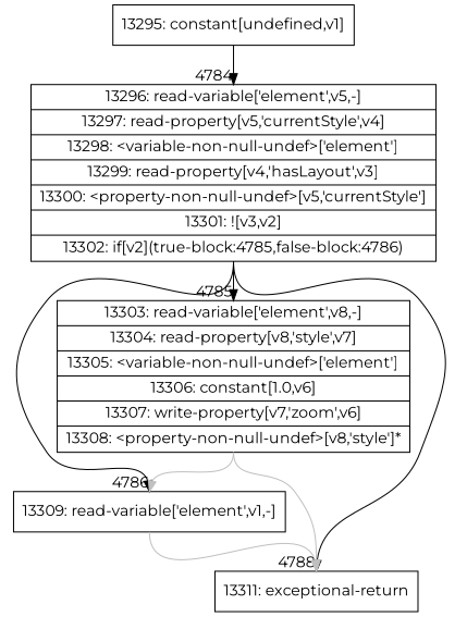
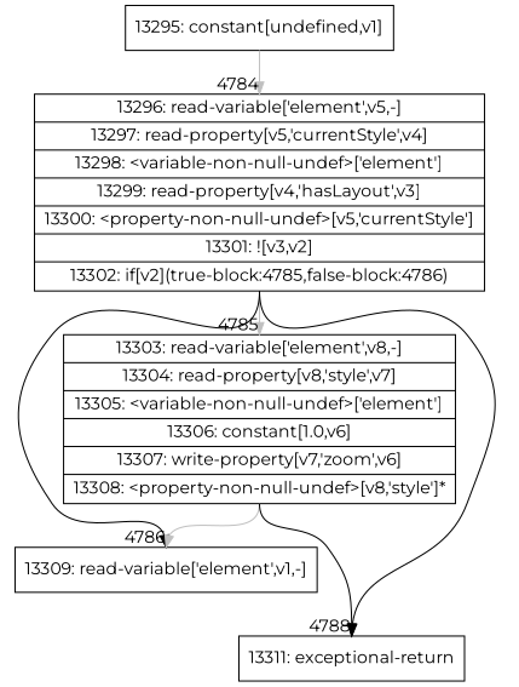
  digraph {
    fontname=Montserrat
    rankdir=TD
    node [fontname=Montserrat shape=record]
    edge [fontname=Montserrat headport=n tailport=s]
    n1 [label="{13295: constant[undefined,v1]}"]
    n2 [label="{13296: read-variable['element',v5,-]|13297: read-property[v5,'currentStyle',v4]|13298: \<variable-non-null-undef\>['element']|13299: read-property[v4,'hasLayout',v3]|13300: \<property-non-null-undef\>[v5,'currentStyle']|13301: ![v3,v2]|13302: if[v2](true-block:4785,false-block:4786)}"]
    n3 [label="{13303: read-variable['element',v8,-]|13304: read-property[v8,'style',v7]|13305: \<variable-non-null-undef\>['element']|13306: constant[1.0,v6]|13307: write-property[v7,'zoom',v6]|13308: \<property-non-null-undef\>[v8,'style']*}"]
    n4 [label="{13309: read-variable['element',v1,-]}"]
    n5 [label="{13311: exceptional-return}"]
-   n1 -> n2 [headlabel="      4784"]
-   n2 -> n3 [headlabel="      4785"]
+   n1 -> n2 [headlabel="      4784" color=gray]
+   n2 -> n3 [headlabel="      4785" color=gray]
    n2 -> n4 [headlabel="      4786"]
    n2 -> n5 [color=black headlabel="      4788"]
    n3 -> n4 [color=gray]
-   n3 -> n5 [color=gray]
-   n4 -> n5 [color=gray]
+   n3 -> n5 [color=black]
  }
